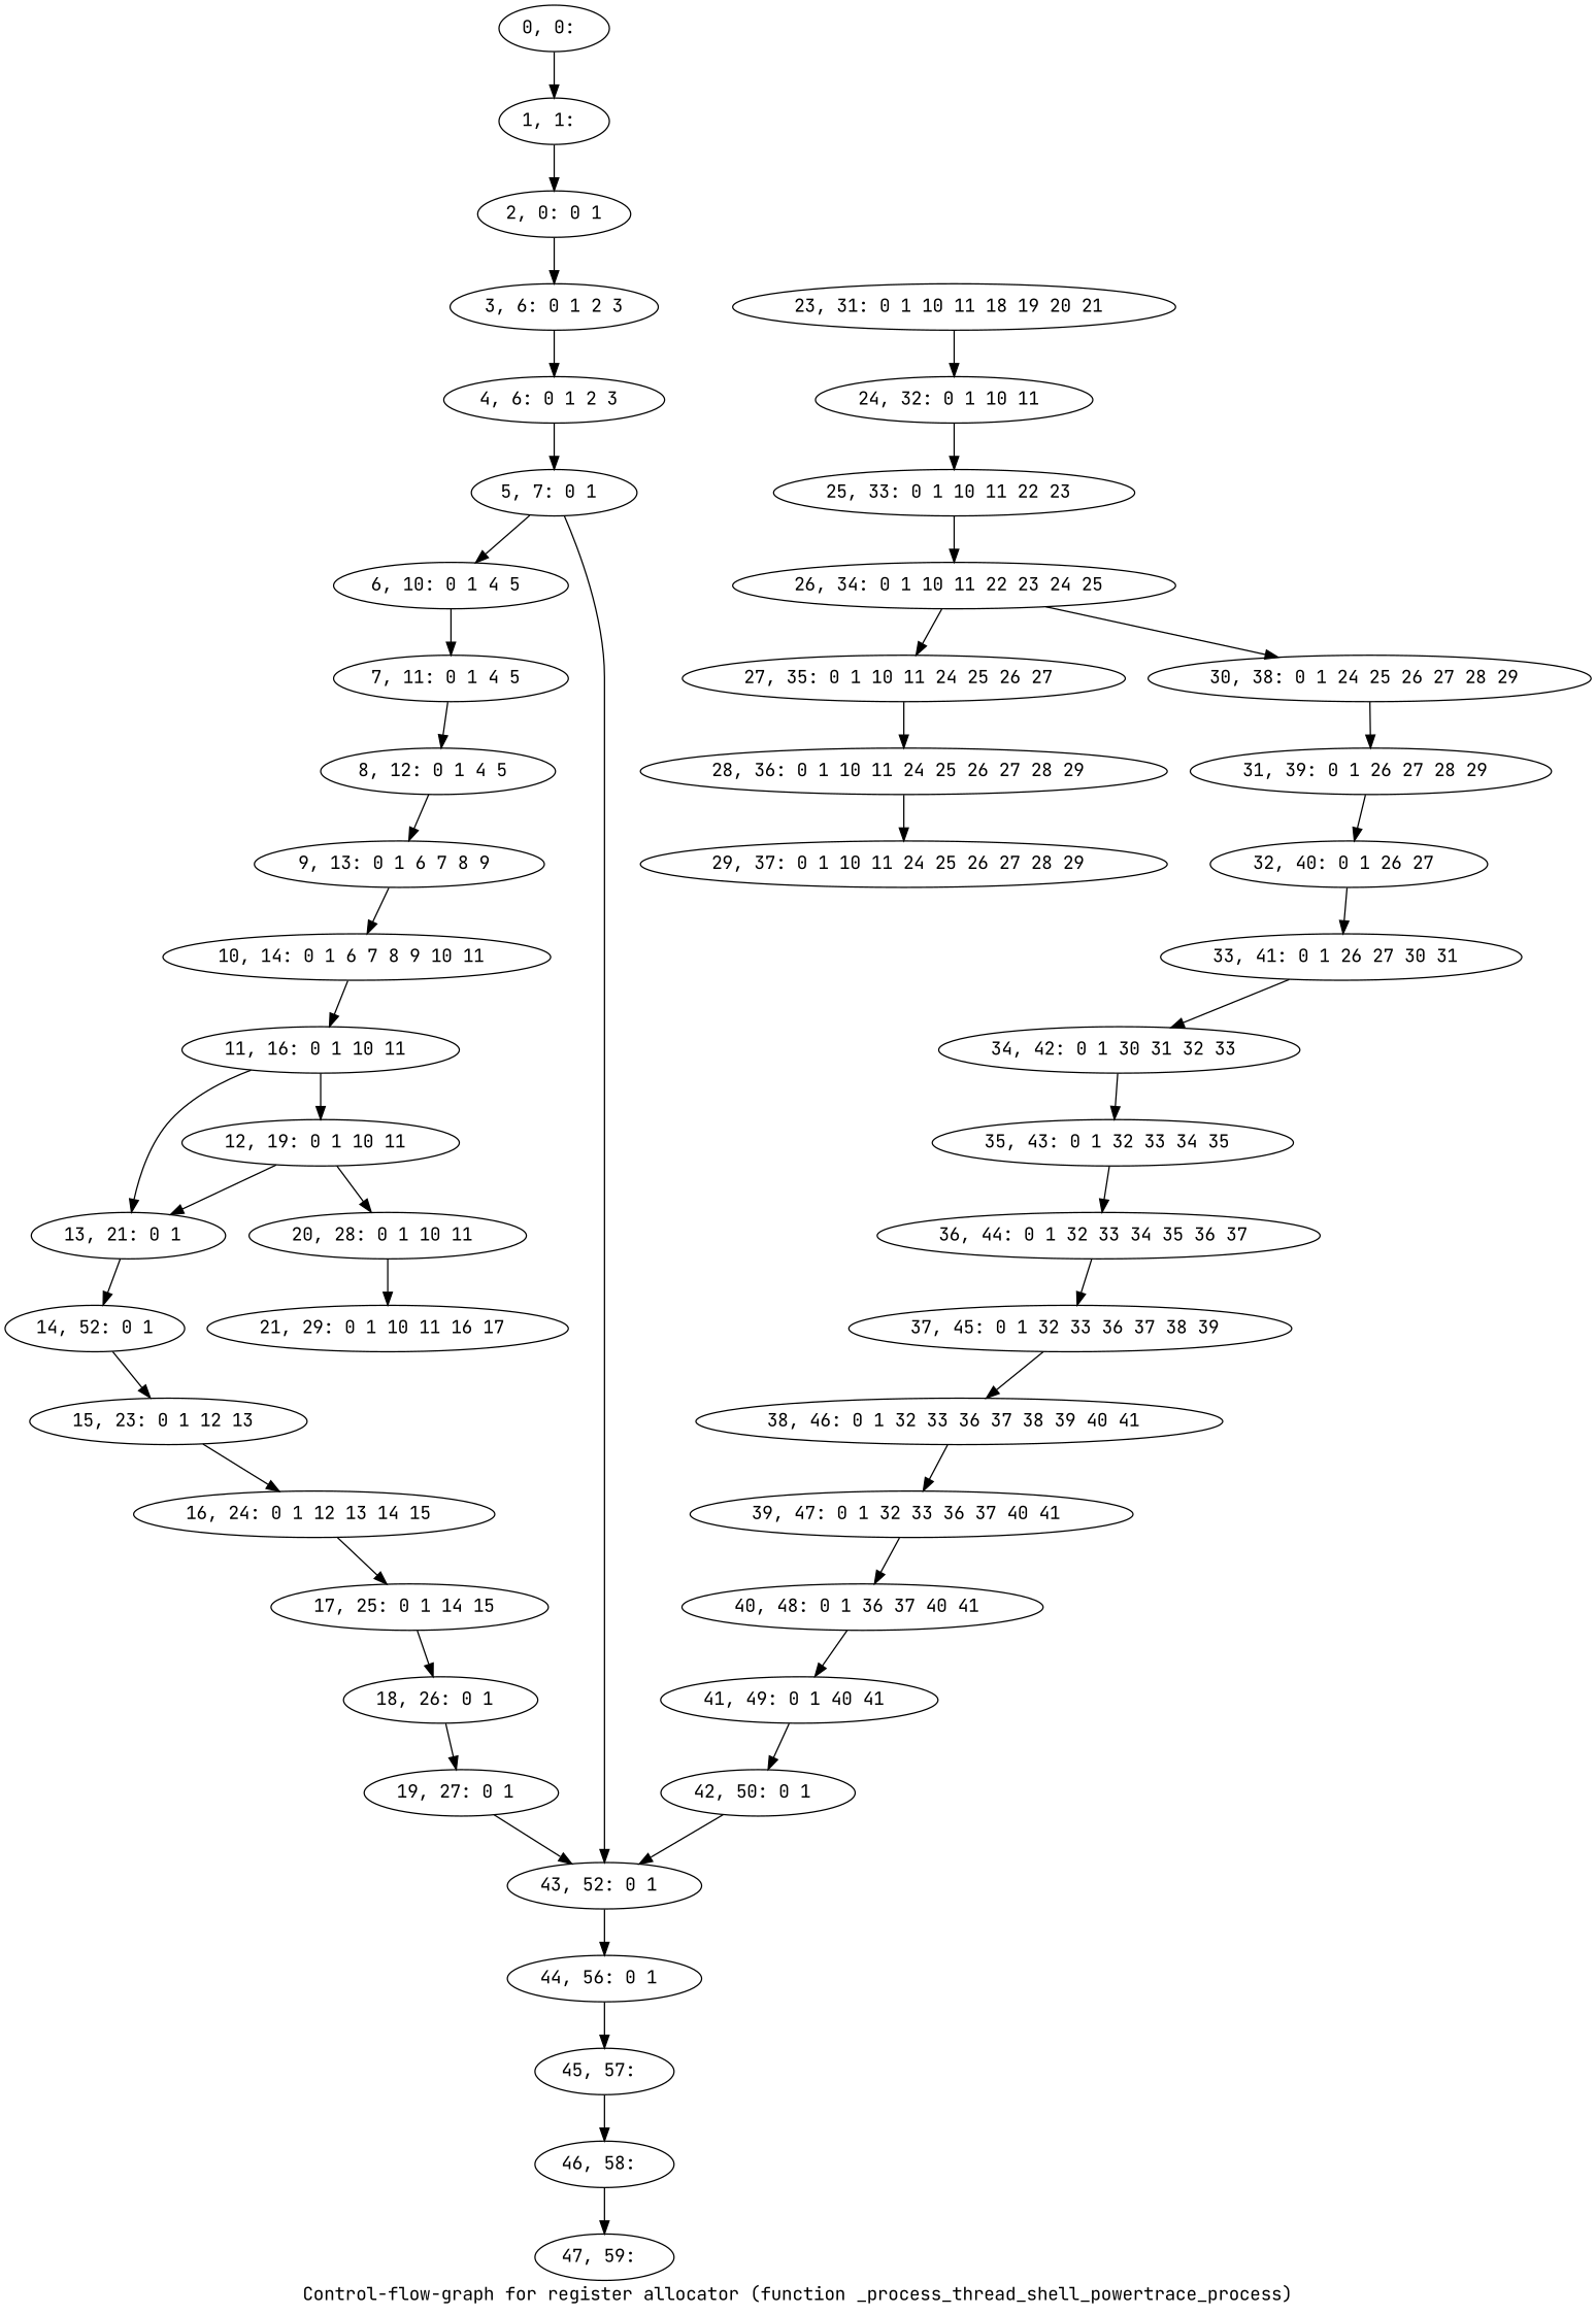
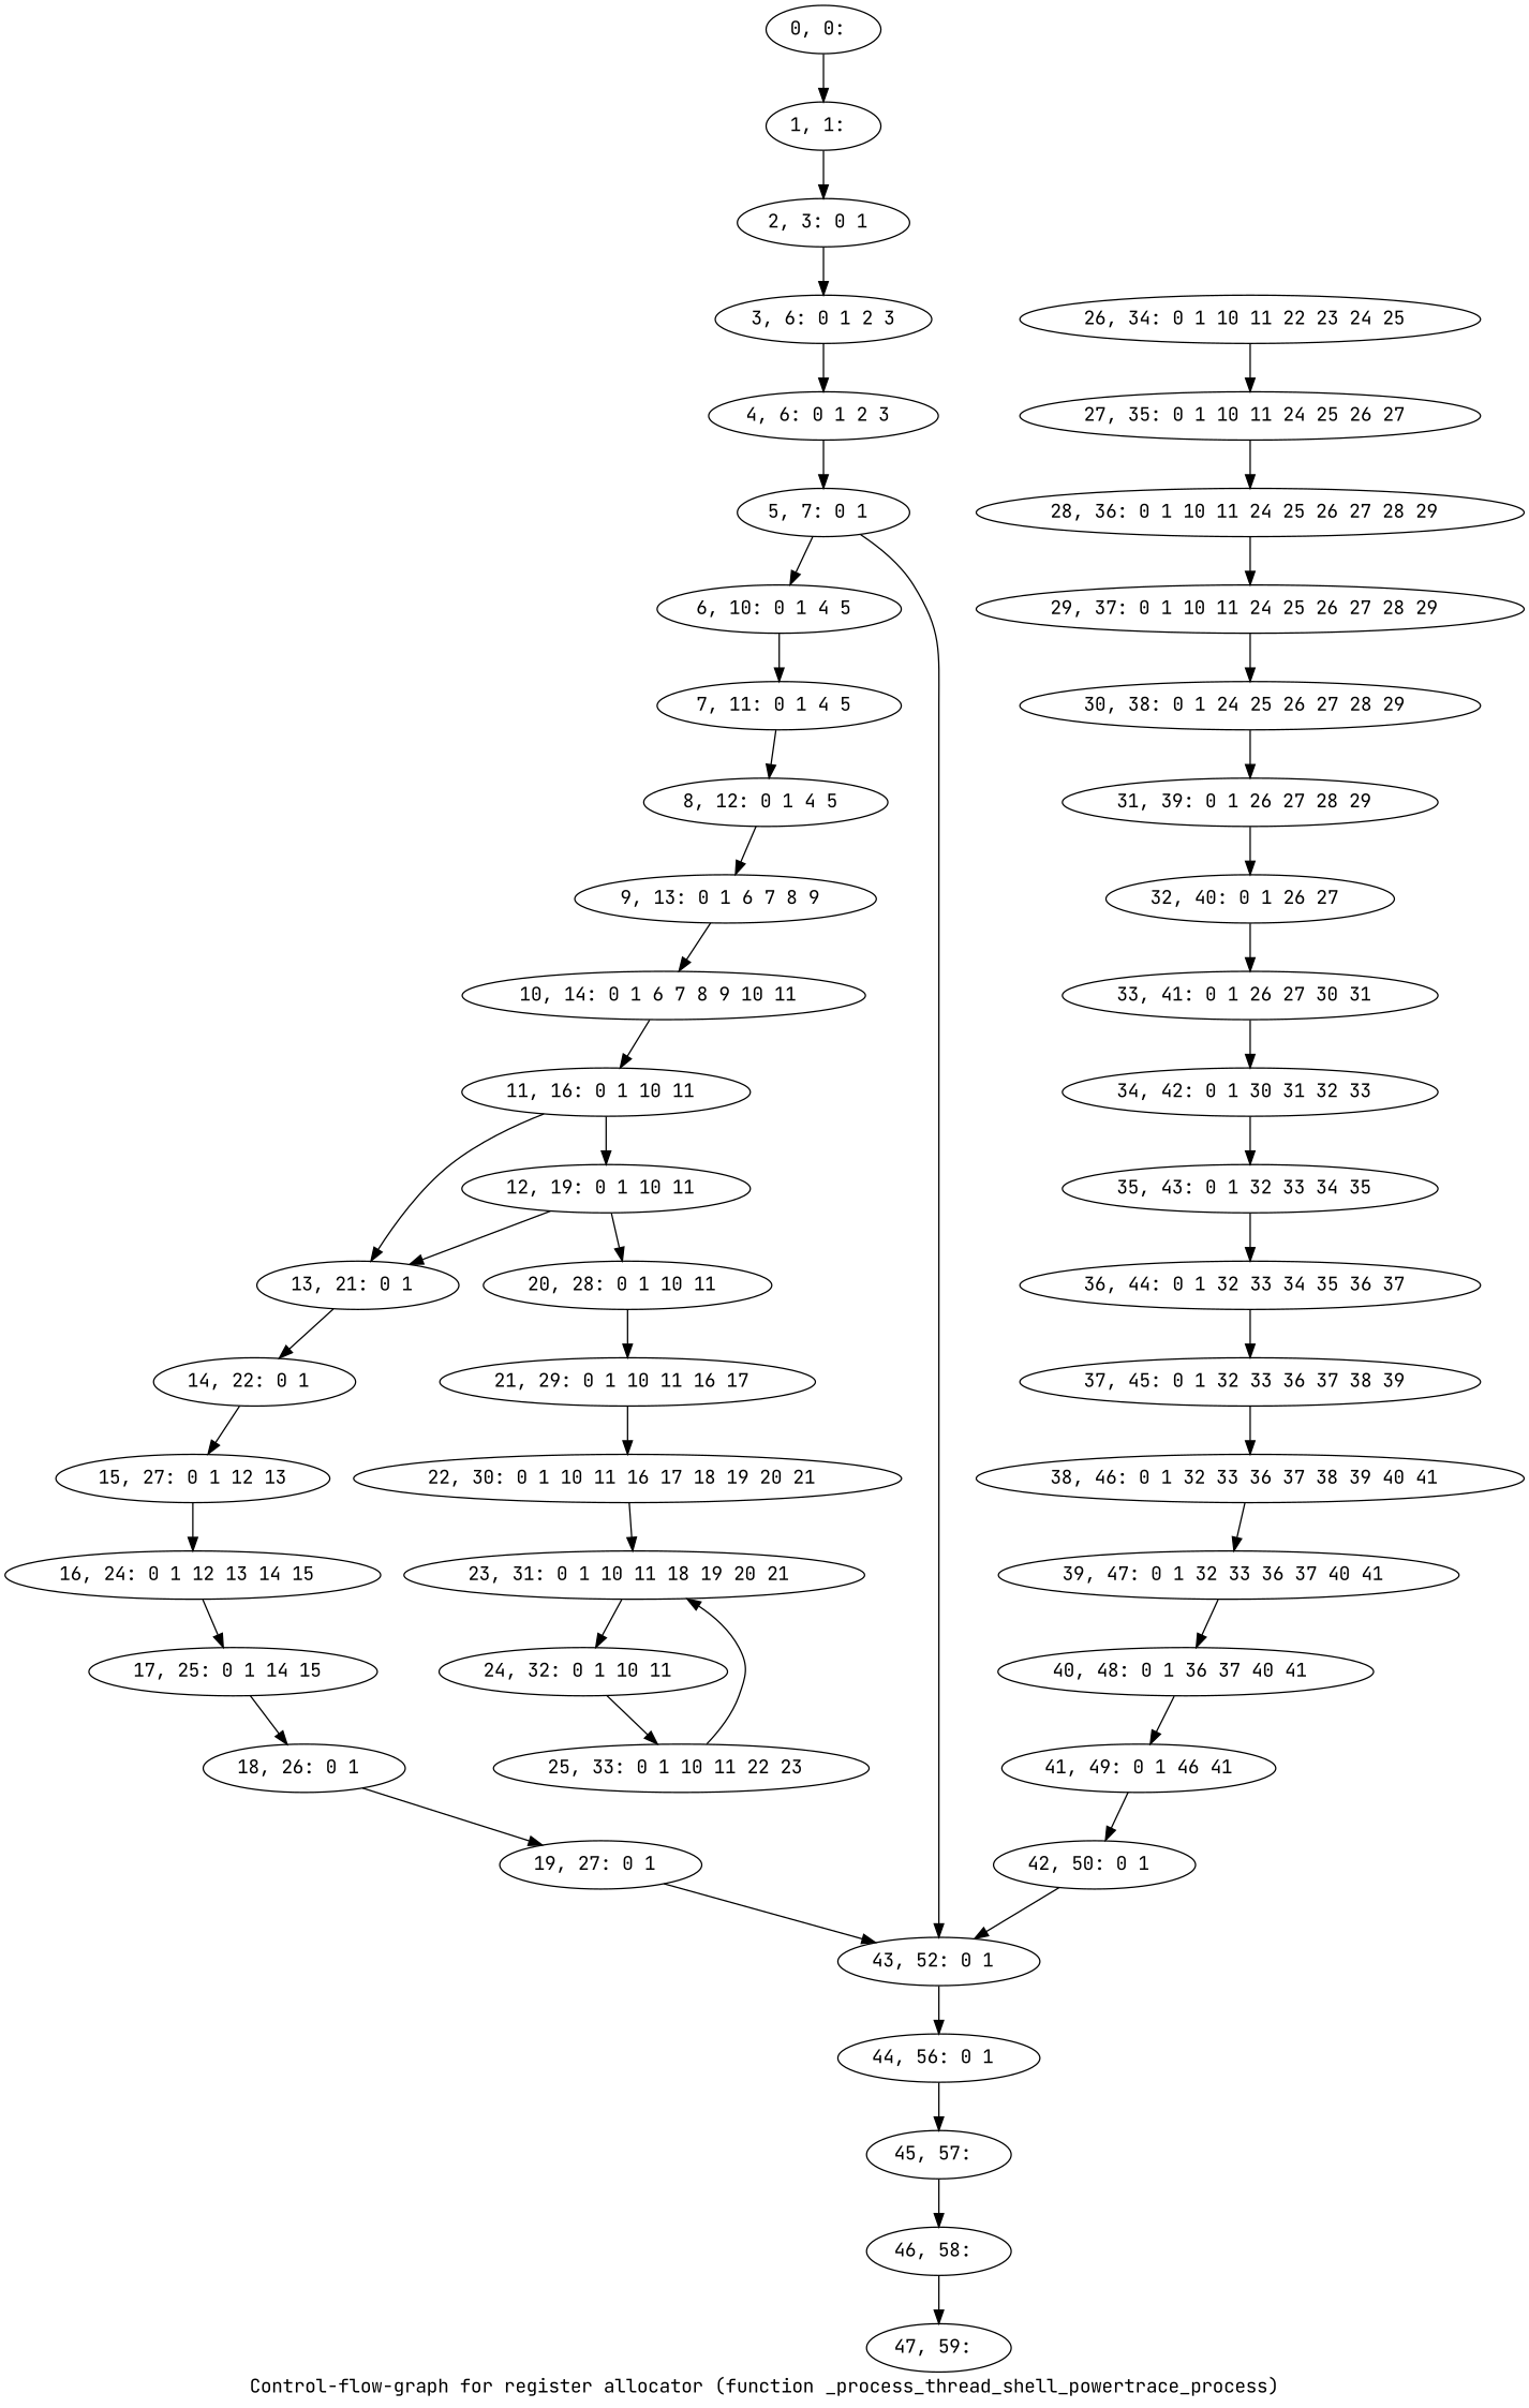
  digraph {
    fontname="JetBrains Mono"
    label="Control-flow-graph for register allocator (function _process_thread_shell_powertrace_process)"
    node [fontname="JetBrains Mono"]
    edge [fontname="JetBrains Mono"]
    n1 [label="0, 0: "]
    n2 [label="1, 1: "]
-   n3 [label="2, 0: 0 1"]
+   n3 [label="2, 3: 0 1 "]
    n4 [label="3, 6: 0 1 2 3"]
    n5 [label="4, 6: 0 1 2 3 "]
    n6 [label="5, 7: 0 1 "]
    n7 [label="6, 10: 0 1 4 5 "]
    n8 [label="43, 52: 0 1 "]
    n9 [label="7, 11: 0 1 4 5 "]
    n10 [label="44, 56: 0 1 "]
    n11 [label="8, 12: 0 1 4 5 "]
    n12 [label="9, 13: 0 1 6 7 8 9 "]
    n13 [label="10, 14: 0 1 6 7 8 9 10 11 "]
    n14 [label="11, 16: 0 1 10 11 "]
    n15 [label="12, 19: 0 1 10 11 "]
    n16 [label="13, 21: 0 1 "]
    n17 [label="20, 28: 0 1 10 11 "]
-   n18 [label="14, 52: 0 1"]
+   n18 [label="14, 22: 0 1 "]
    n19 [label="21, 29: 0 1 10 11 16 17 "]
-   n20 [label="15, 23: 0 1 12 13 "]
+   n20 [label="15, 27: 0 1 12 13"]
    n21 [label="16, 24: 0 1 12 13 14 15 "]
    n22 [label="17, 25: 0 1 14 15 "]
    n23 [label="18, 26: 0 1 "]
    n24 [label="19, 27: 0 1 "]
+   n25 [label="22, 30: 0 1 10 11 16 17 18 19 20 21 "]
    n26 [label="23, 31: 0 1 10 11 18 19 20 21 "]
    n27 [label="24, 32: 0 1 10 11 "]
    n28 [label="25, 33: 0 1 10 11 22 23 "]
    n29 [label="26, 34: 0 1 10 11 22 23 24 25 "]
    n30 [label="27, 35: 0 1 10 11 24 25 26 27 "]
    n31 [label="28, 36: 0 1 10 11 24 25 26 27 28 29 "]
    n32 [label="29, 37: 0 1 10 11 24 25 26 27 28 29 "]
    n33 [label="30, 38: 0 1 24 25 26 27 28 29 "]
    n34 [label="31, 39: 0 1 26 27 28 29 "]
    n35 [label="32, 40: 0 1 26 27 "]
    n36 [label="33, 41: 0 1 26 27 30 31 "]
    n37 [label="34, 42: 0 1 30 31 32 33 "]
    n38 [label="35, 43: 0 1 32 33 34 35 "]
    n39 [label="36, 44: 0 1 32 33 34 35 36 37 "]
    n40 [label="37, 45: 0 1 32 33 36 37 38 39 "]
    n41 [label="38, 46: 0 1 32 33 36 37 38 39 40 41 "]
    n42 [label="39, 47: 0 1 32 33 36 37 40 41 "]
    n43 [label="40, 48: 0 1 36 37 40 41 "]
-   n44 [label="41, 49: 0 1 40 41 "]
+   n44 [label="41, 49: 0 1 46 41"]
    n45 [label="42, 50: 0 1 "]
    n46 [label="45, 57: "]
    n47 [label="46, 58: "]
    n48 [label="47, 59: "]
    n1 -> n2
    n2 -> n3
    n3 -> n4
    n4 -> n5
    n5 -> n6
    n6 -> n7
    n6 -> n8
    n7 -> n9
    n8 -> n10
    n9 -> n11
    n10 -> n46
    n11 -> n12
    n12 -> n13
    n13 -> n14
    n14 -> n15
    n14 -> n16
    n15 -> n16
    n15 -> n17
    n16 -> n18
    n17 -> n19
    n18 -> n20
+   n19 -> n25
    n20 -> n21
    n21 -> n22
    n22 -> n23
    n23 -> n24
    n24 -> n8
+   n25 -> n26
    n26 -> n27
    n27 -> n28
-   n28 -> n29
+   n28 -> n26
    n29 -> n30
    n30 -> n31
    n31 -> n32
-   n29 -> n33
+   n32 -> n33
    n33 -> n34
    n34 -> n35
    n35 -> n36
    n36 -> n37
    n37 -> n38
    n38 -> n39
    n39 -> n40
    n40 -> n41
    n41 -> n42
    n42 -> n43
    n43 -> n44
    n44 -> n45
    n45 -> n8
    n46 -> n47
    n47 -> n48
  }
